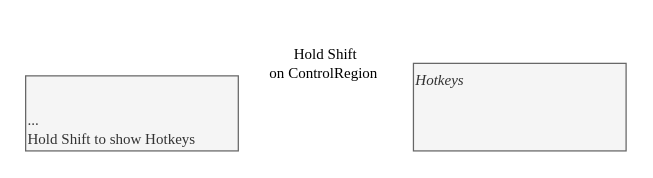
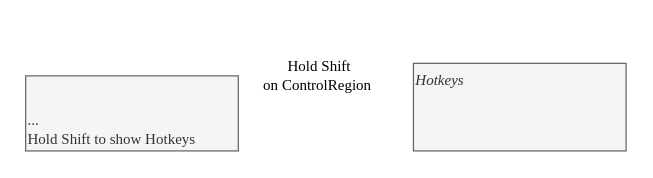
  <mxCell id="0" />
  <mxCell id="1" parent="0" />
  <mxCell id="2" value="...&lt;br&gt;Hold Shift to show Hotkeys" style="rounded=0;whiteSpace=wrap;html=1;fontFamily=Inconsolata;align=left;verticalAlign=bottom;fillColor=#f5f5f5;fontColor=#333333;strokeColor=#666666;" vertex="1" parent="1"><mxGeometry x="20" y="60" width="170" height="60" as="geometry" /></mxCell>
  <mxCell id="3" value="&lt;i&gt;Hotkeys&lt;/i&gt;" style="rounded=0;whiteSpace=wrap;html=1;fontFamily=Inconsolata;align=left;verticalAlign=top;fillColor=#f5f5f5;fontColor=#333333;strokeColor=#666666;" vertex="1" parent="1"><mxGeometry x="330" y="50" width="170" height="70" as="geometry" /></mxCell>
- <mxCell id="4" value="Hold Shift&lt;br&gt;on ControlRegion&amp;nbsp;" style="text;html=1;strokeColor=none;fillColor=none;align=center;verticalAlign=middle;whiteSpace=wrap;rounded=0;fontFamily=Inconsolata;" vertex="1" parent="1"><mxGeometry x="210" y="20" width="100" height="60" as="geometry" /></mxCell>
+ <mxCell id="4" value="Hold Shift&lt;br&gt;on ControlRegion&amp;nbsp;" style="text;html=1;strokeColor=none;fillColor=none;align=center;verticalAlign=middle;whiteSpace=wrap;rounded=0;fontFamily=Inconsolata;" vertex="1" parent="1"><mxGeometry x="205" y="30" width="100" height="60" as="geometry" /></mxCell>
